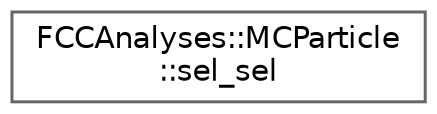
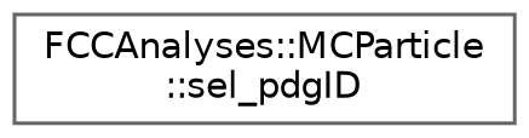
  digraph {
    rankdir=LR
-   n1 [color=grey40 fillcolor=white fontname=Helvetica fontsize=10 height=0.2 label="FCCAnalyses::MCParticle\l::sel_sel" shape=box style=filled width=0.4]
+   n1 [color=grey40 fillcolor=white fontname=Helvetica fontsize=10 height=0.2 label="FCCAnalyses::MCParticle\l::sel_pdgID" shape=box style=filled width=0.4]
  }
